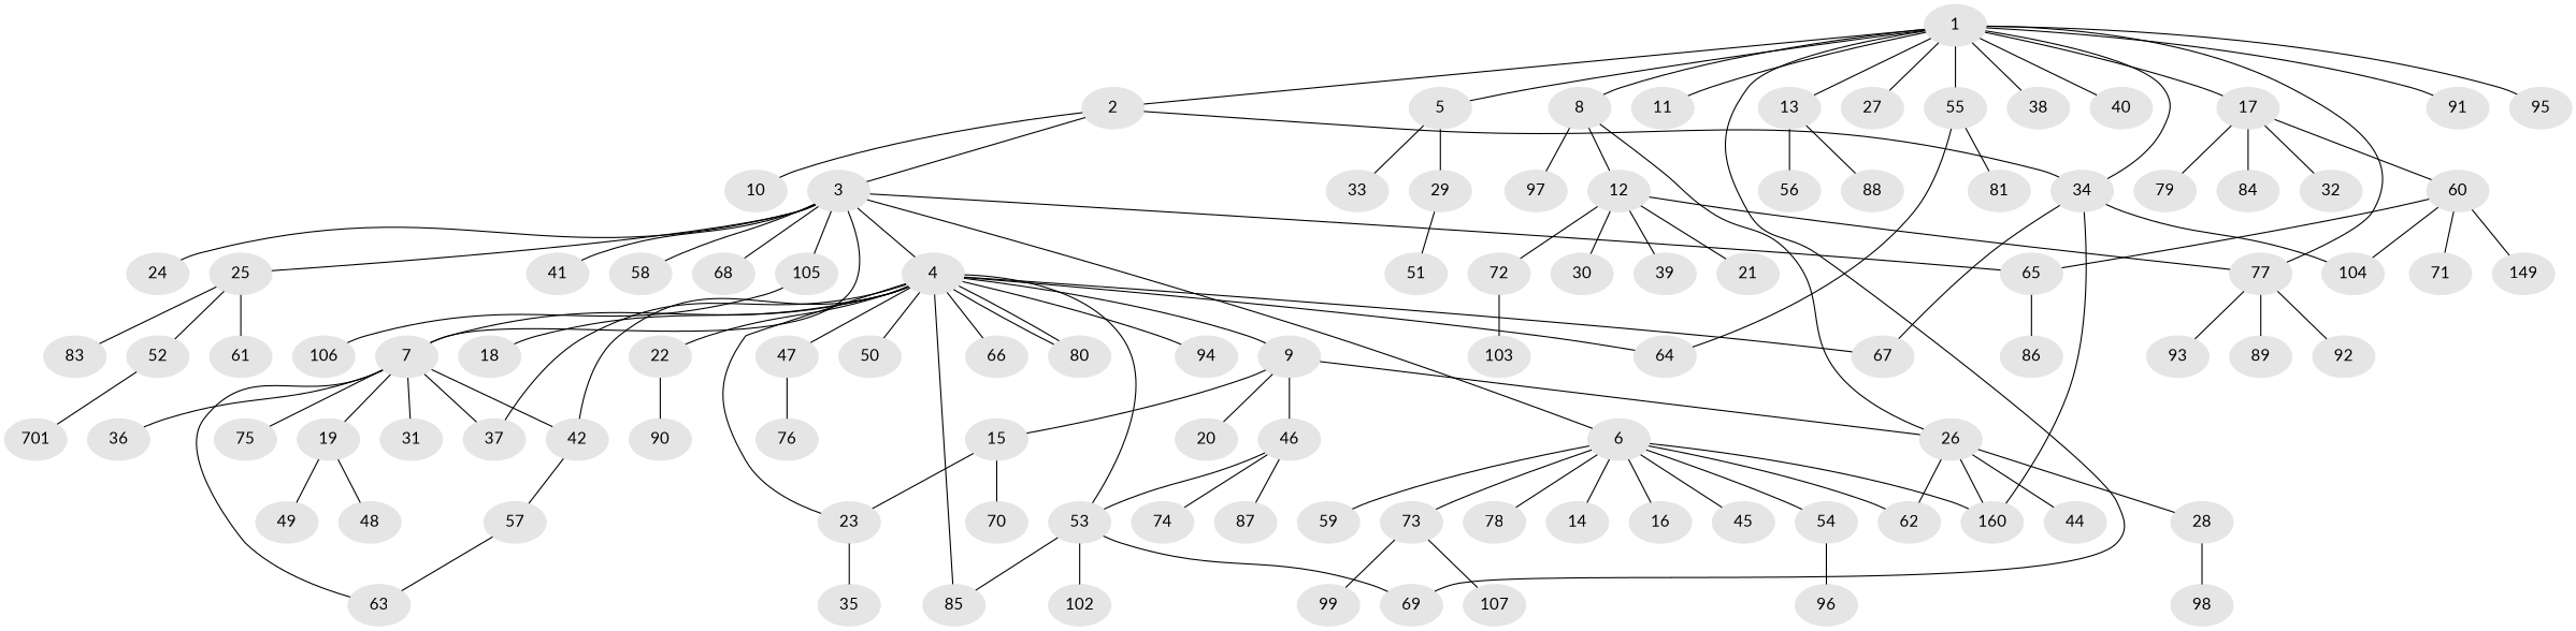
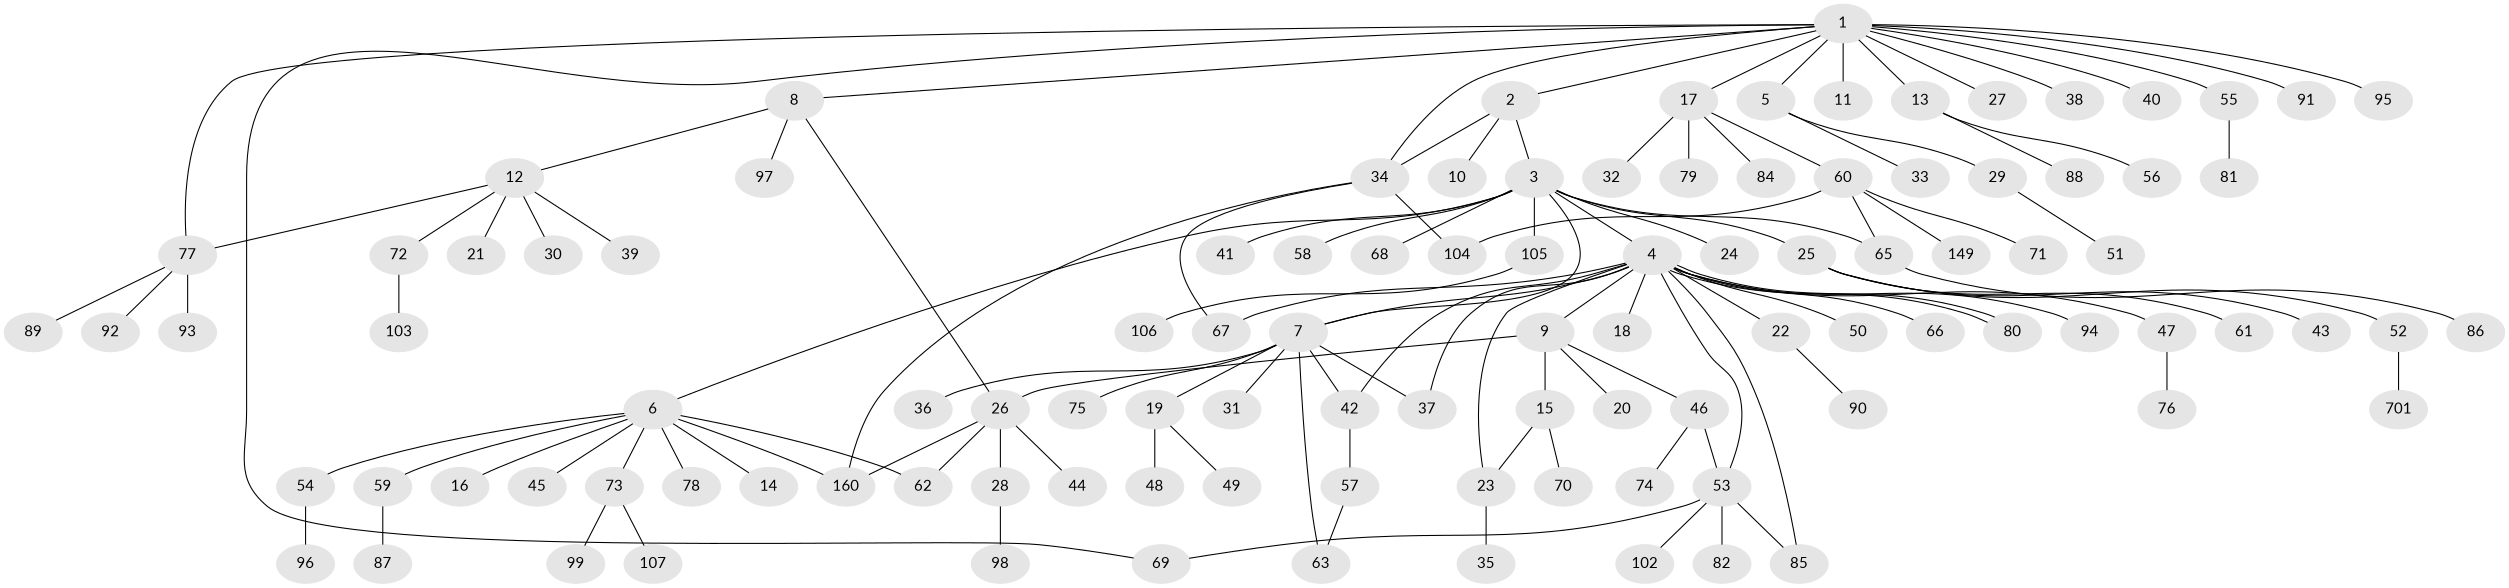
  graph {
    fontname=Lato
    node [color=gray90 fontname=Lato style=filled]
    edge [fontname=Lato]
    1
    2
    5
    8
    11
    13
    17
    27
    34
    38
    40
    55
    69
    77
    91
    95
    3
    10
    29
    33
    12
    26
    97
    56
    88
    32
    60
    79
    84
    67
    n31 [label=160]
    104
-   64
    81
    89
    92
    93
    4
    6
    7
    24
    25
    41
    58
    65
    68
    105
    9
    18
    22
    23
    37
    42
    47
    50
    53
    66
    80
    85
    94
    14
    16
    45
    54
    59
    62
    73
    78
    19
    31
    36
    63
    75
    52
    61
-   83
+   83 [label=43]
    86
    106
    15
    20
    46
    90
    35
    57
    76
+   82
    102
    51
    96
    99
    107
    48
    49
    21
    30
    39
    72
    28
    44
    70
    74
    87
    103
    71
    n105 [label=149]
    n106 [label=701]
    98
    1 -- 2
    1 -- 5
    1 -- 8
    1 -- 11
    1 -- 13
    1 -- 17
    1 -- 27
    1 -- 34
    1 -- 38
    1 -- 40
    1 -- 55
    1 -- 69
    1 -- 77
    1 -- 91
    1 -- 95
    2 -- 34
    2 -- 3
    2 -- 10
    5 -- 29
    5 -- 33
    8 -- 12
    8 -- 26
    8 -- 97
    13 -- 56
    13 -- 88
    17 -- 32
    17 -- 60
    17 -- 79
    17 -- 84
    34 -- 67
    34 -- n31
    34 -- 104
-   55 -- 64
    55 -- 81
    77 -- 89
    77 -- 92
    77 -- 93
    3 -- 4
    3 -- 6
    3 -- 7
    3 -- 24
    3 -- 25
    3 -- 41
    3 -- 58
    3 -- 65
    3 -- 68
    3 -- 105
    29 -- 51
    12 -- 77
    12 -- 21
    12 -- 30
    12 -- 39
    12 -- 72
    26 -- n31
    26 -- 62
    26 -- 28
    26 -- 44
    60 -- 104
    60 -- 65
    60 -- 71
    60 -- n105
    4 -- 67
-   4 -- 64
    4 -- 7
    4 -- 9
    4 -- 18
    4 -- 22
    4 -- 23
    4 -- 37
    4 -- 42
    4 -- 47
    4 -- 50
    4 -- 53
    4 -- 66
    4 -- 80
    4 -- 80
    4 -- 85
    4 -- 94
    6 -- n31
    6 -- 14
    6 -- 16
    6 -- 45
    6 -- 54
    6 -- 59
    6 -- 62
    6 -- 73
    6 -- 78
    7 -- 37
    7 -- 42
    7 -- 19
    7 -- 31
    7 -- 36
    7 -- 63
    7 -- 75
    25 -- 52
    25 -- 61
    25 -- 83
    65 -- 86
    105 -- 106
    9 -- 26
    9 -- 15
    9 -- 20
    9 -- 46
    22 -- 90
    23 -- 35
    42 -- 57
    47 -- 76
    53 -- 69
    53 -- 85
+   53 -- 82
    53 -- 102
    54 -- 96
    73 -- 99
    73 -- 107
    19 -- 48
    19 -- 49
    52 -- n106
    15 -- 23
    15 -- 70
    46 -- 53
    46 -- 74
-   46 -- 87
+   59 -- 87
    57 -- 63
    72 -- 103
    28 -- 98
  }
